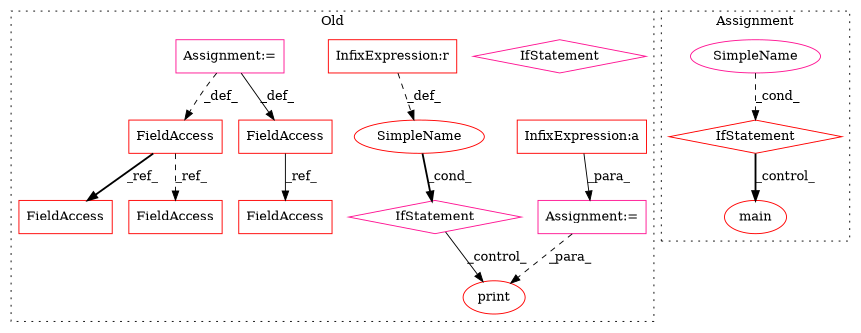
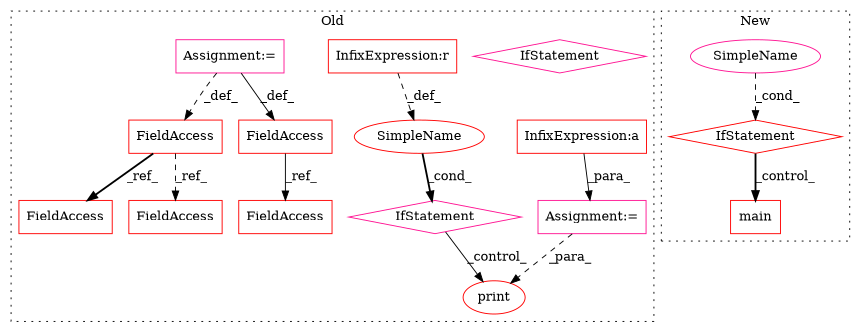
  digraph {
    node [a=22 color=red l="4,2" shape=box]
    edge [style=dashed]
    n1 [a=32 l="6,1" label=print s="4042,4139" shape=ellipse]
    n2 [a=25 color=deeppink label=IfStatement s="3990,4030" shape=diamond]
    n3 [a=42 label=SimpleName shape=ellipse l=""]
    n4 [a=25 color=deeppink label=IfStatement s="3753,3768" shape=diamond]
    n5 [a=27 l=3 label="InfixExpression:a" s=3949]
    n6 [a=27 l=4 label="InfixExpression:r" s=4025]
    n7 [a=7 color=deeppink l=1 label="Assignment:=" s=3919]
    n8 [a=7 color=deeppink l=1 label="Assignment:=" s=3515]
    n9 [l=5 label=FieldAccess s=3510]
    n10 [l=6 label=FieldAccess s=3624]
    n11 [l=5 label=FieldAccess s=3645]
    n12 [l=6 label=FieldAccess s=3736]
    n13 [l=5 label=FieldAccess s=3670]
-   n14 [a=32 l=6 label=main s=4666 shape=ellipse]
+   n14 [a=32 l=6 label=main s=4666]
    n15 [a=25 label=IfStatement s="4630,4656" shape=diamond]
    n16 [a=42 color=deeppink label=SimpleName shape=ellipse l=""]
    subgraph cluster_1 {
      label=Old
      style=dotted
      n1
      n2
      n3
      n4
      n5
      n6
      n7
      n8
      n9
      n10
      n11
      n12
      n13
    }
    subgraph cluster_2 {
-     label=Assignment
+     label=New
      style=dotted
      n14
      n15
      n16
    }
    n2 -> n1 [label=_control_ style=solid]
    n3 -> n2 [label=_cond_ style=bold]
    n5 -> n7 [label=_para_ style=solid]
    n6 -> n3 [label=_def_]
    n7 -> n1 [label=_para_]
    n8 -> n9 [label=_def_]
    n8 -> n10 [label=_def_ style=solid]
    n9 -> n11 [label=_ref_ style=bold]
    n9 -> n13 [label=_ref_]
    n10 -> n12 [label=_ref_ style=solid]
    n15 -> n14 [label=_control_ style=bold]
    n16 -> n15 [label=_cond_]
  }
